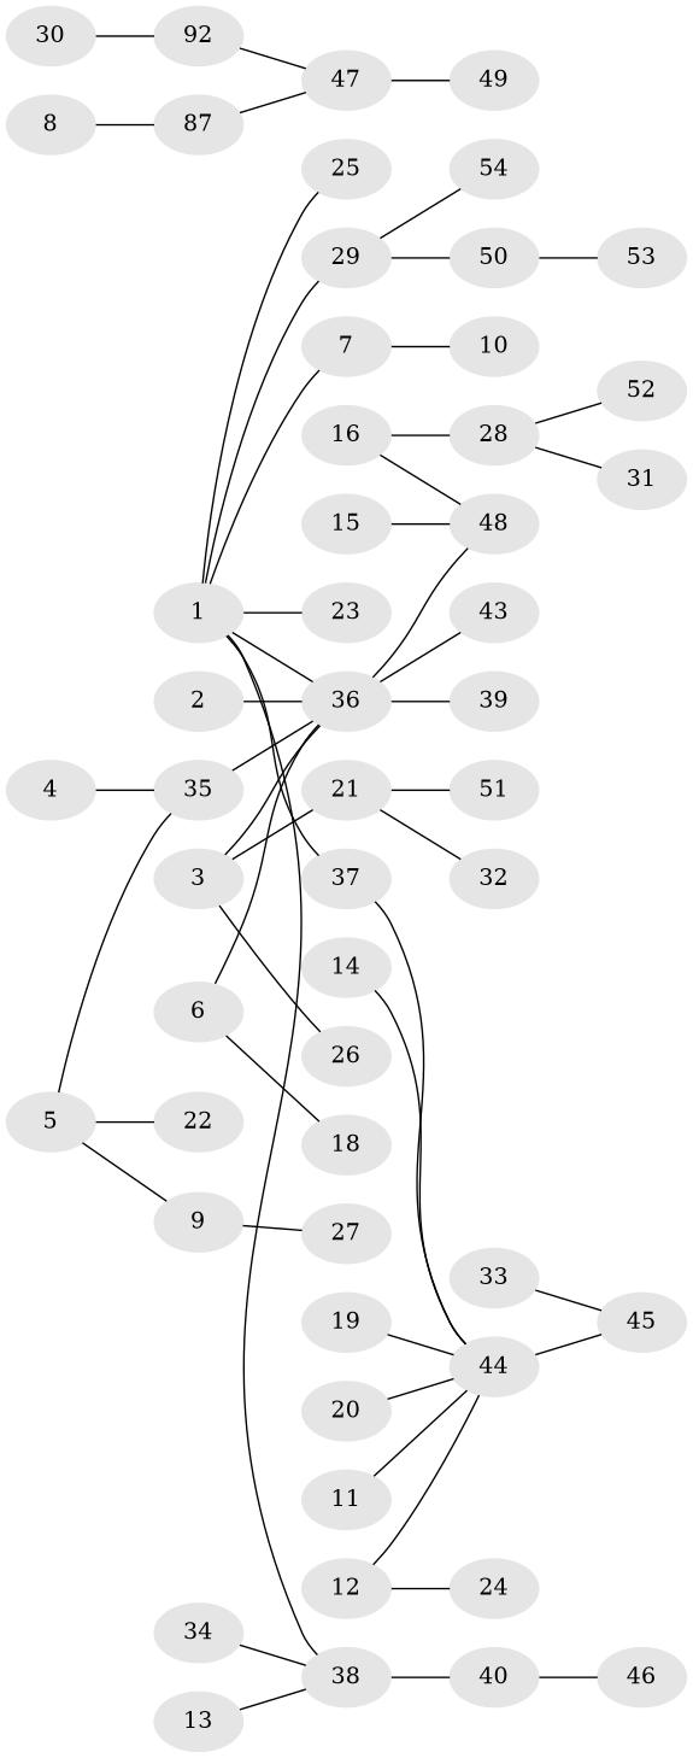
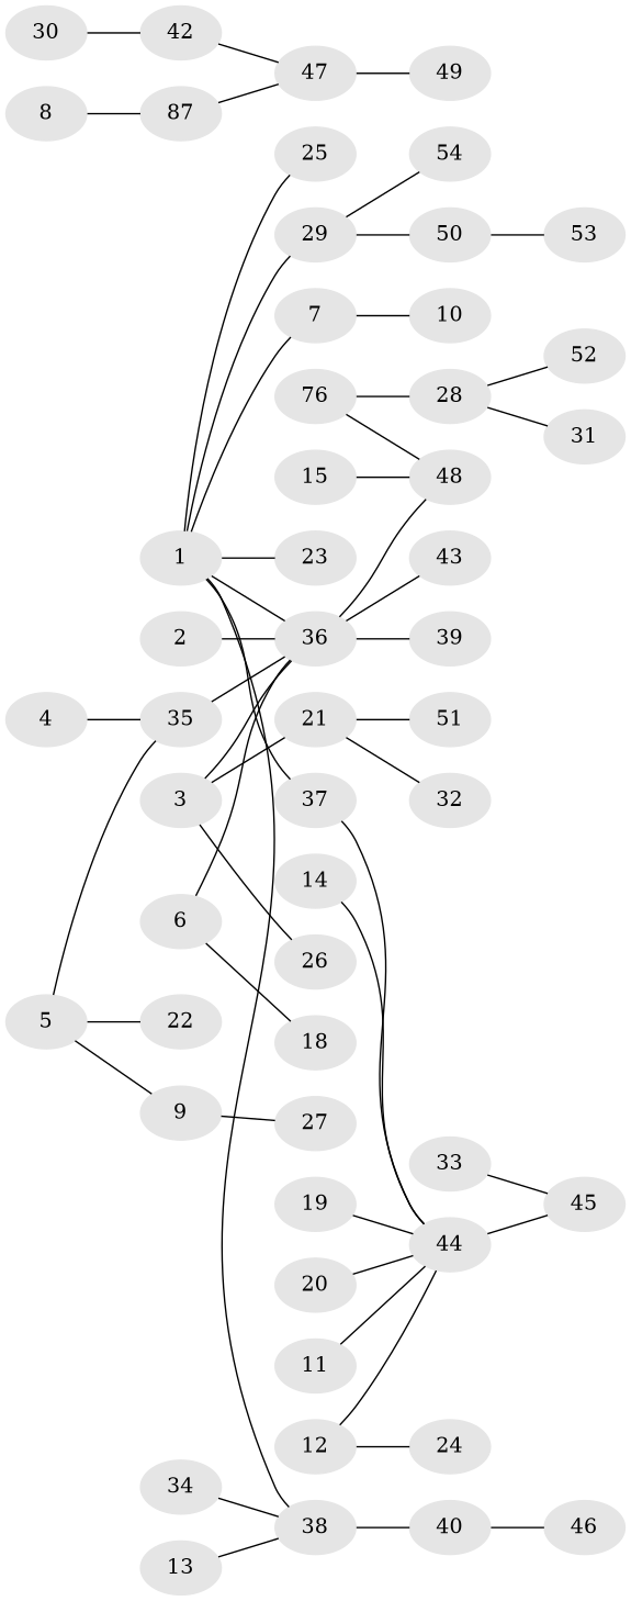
  graph {
    fontname="DejaVu Serif"
    rankdir=LR
    node [color=gray90 fontname="DejaVu Serif" style=filled]
    edge [fontname="DejaVu Serif" weight=1.0]
    1
    7
    23
    25
    29
    36
    37
    38
    10
    50
    54
    48
    39
    43
    44
    40
    2
    3
    21
    26
    32
    51
    4
    35
    5
    9
    22
    27
    6
    18
    n31 [label=87]
    8
    47
    11
    45
    12
    24
    13
    14
    15
-   16
+   16 [label=76]
    28
    31
    52
    49
    19
    20
    53
    30
-   42 [label=92]
+   42
    33
    34
    46
    1 -- 7
    1 -- 23
    1 -- 25
    1 -- 29
    1 -- 36
    1 -- 37
    1 -- 38
    7 -- 10
    29 -- 50
    29 -- 54
    36 -- 48
    36 -- 39
    36 -- 43
    37 -- 44
    38 -- 40
    50 -- 53
    44 -- 45
    40 -- 46
    2 -- 36
    3 -- 36
    3 -- 21
    3 -- 26
    21 -- 32
    21 -- 51
    4 -- 35
    35 -- 36
    5 -- 35
    5 -- 9
    5 -- 22
    9 -- 27
    6 -- 36
    6 -- 18
    n31 -- 47
    8 -- n31
    47 -- 49
    11 -- 44
    12 -- 44
    12 -- 24
    13 -- 38
    14 -- 44
    15 -- 48
    16 -- 48
    16 -- 28
    28 -- 31
    28 -- 52
    19 -- 44
    20 -- 44
    30 -- 42
    42 -- 47
    33 -- 45
    34 -- 38
  }
